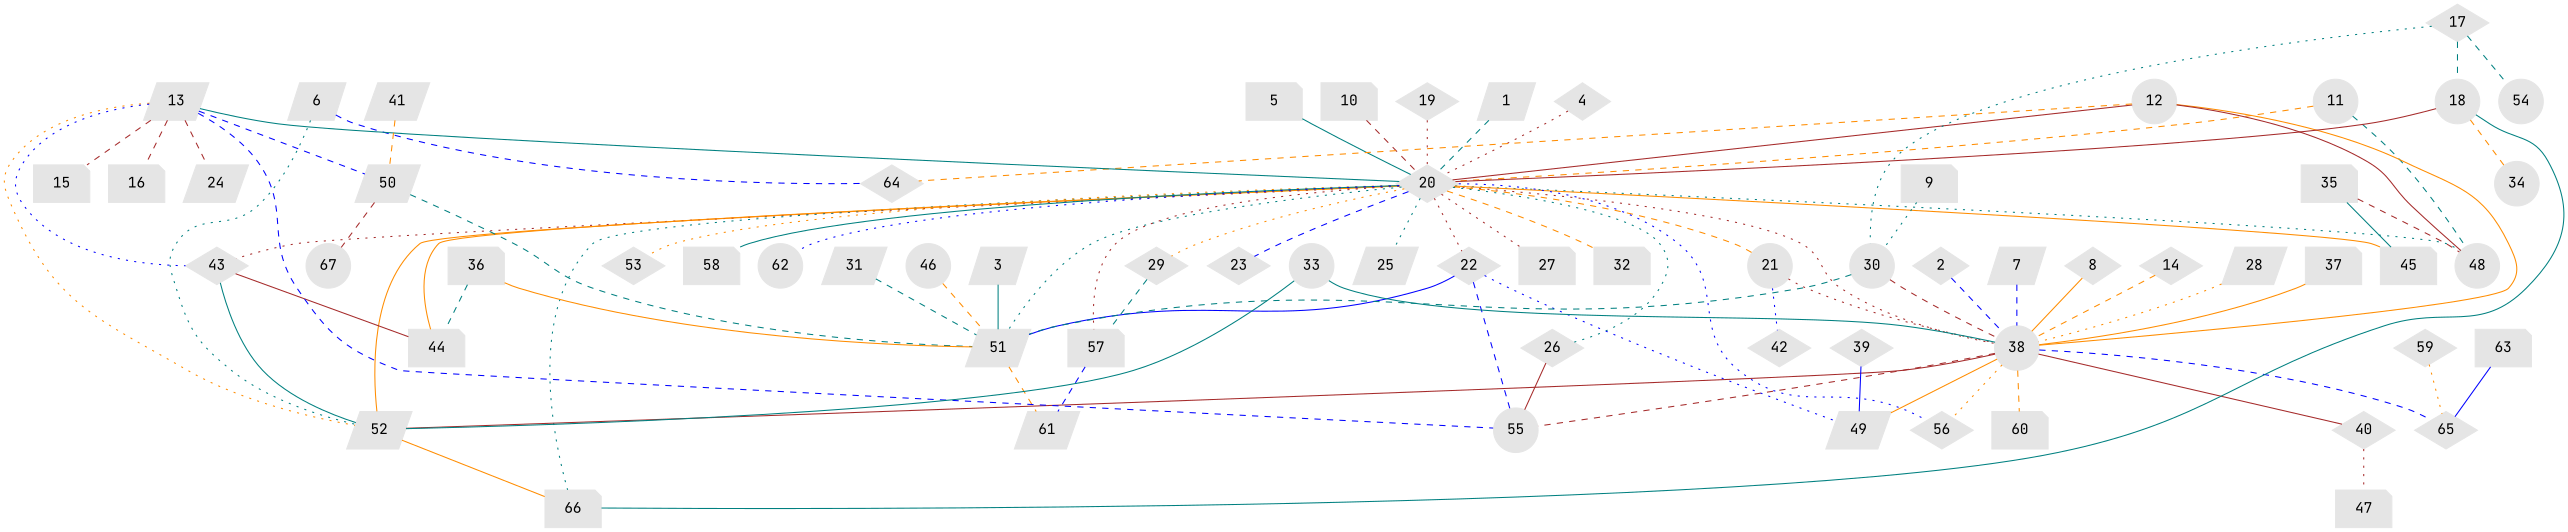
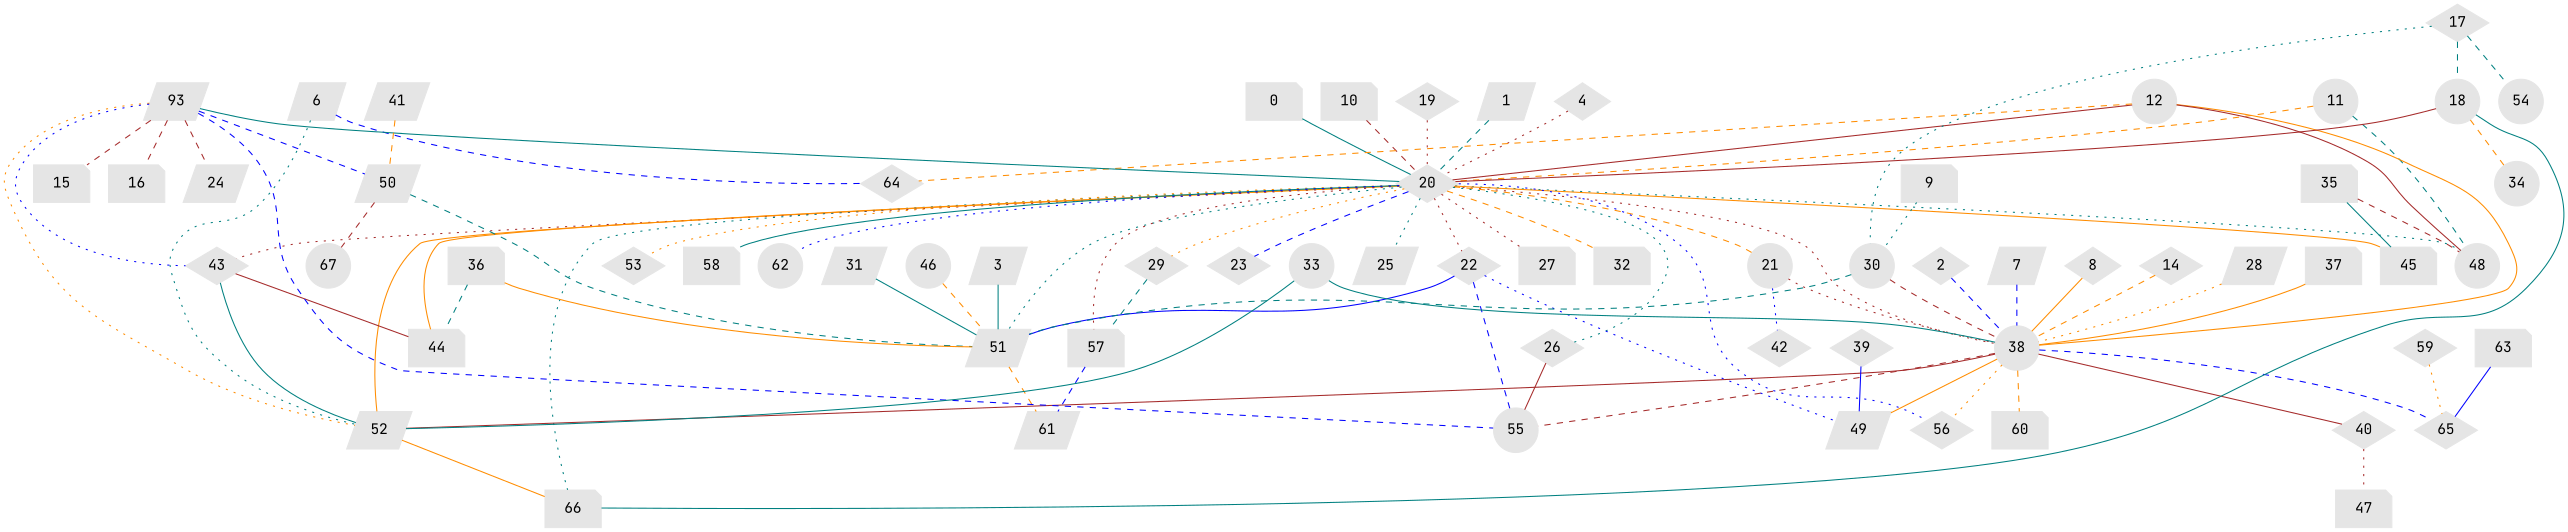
  graph {
    fontname="JetBrains Mono"
    node [color=gray90 fontname="JetBrains Mono" shape=diamond style=filled]
    edge [color=teal fontname="JetBrains Mono" style=dashed weight=1.0]
    1 [shape=parallelogram]
    20
    38 [shape=circle]
    51 [shape=parallelogram]
    52 [shape=parallelogram]
    21 [shape=circle]
    48 [shape=circle]
    43
    66 [shape=note]
    22
    23
    25 [shape=parallelogram]
    26
    27 [shape=note]
    29
    32 [shape=note]
    44 [shape=note]
    45 [shape=note]
    53
    56
    57 [shape=note]
    58 [shape=note]
    62 [shape=circle]
    2
    55 [shape=circle]
    49 [shape=parallelogram]
    40
    60 [shape=note]
    65
    3 [shape=parallelogram]
    61 [shape=parallelogram]
    4
-   5 [shape=note]
+   5 [shape=note label=0]
    6 [shape=parallelogram]
    64
    7 [shape=parallelogram]
    8
    9 [shape=note]
    30 [shape=circle]
    42
    10 [shape=note]
    11 [shape=circle]
    12 [shape=circle]
-   13 [shape=parallelogram]
+   13 [shape=parallelogram label=93]
    15 [shape=note]
    16 [shape=note]
    24 [shape=parallelogram]
    50 [shape=parallelogram]
    67 [shape=circle]
    14
    18 [shape=circle]
    17
    54 [shape=circle]
    34 [shape=circle]
    19
    28 [shape=parallelogram]
    31 [shape=parallelogram]
    33 [shape=circle]
    35 [shape=note]
    36 [shape=note]
    37 [shape=note]
    47 [shape=note]
    39
    41 [shape=parallelogram]
    46 [shape=circle]
    59
    63 [shape=note]
    1 -- 20
    20 -- 38 [color=brown style=dotted]
    20 -- 51 [style=dotted]
    20 -- 52 [color=darkorange style=solid]
    20 -- 21 [color=darkorange]
    20 -- 48 [style=dotted]
    20 -- 43 [color=brown style=dotted]
    20 -- 66 [style=dotted]
    20 -- 22 [color=brown style=dotted weight=2.0]
    20 -- 23 [color=blue]
    20 -- 25 [style=dotted]
    20 -- 26 [style=dotted]
    20 -- 27 [color=brown style=dotted]
    20 -- 29 [color=darkorange style=dotted]
    20 -- 32 [color=darkorange]
    20 -- 44 [color=darkorange style=solid]
    20 -- 45 [color=darkorange style=solid]
    20 -- 53 [color=darkorange style=dotted]
    20 -- 56 [color=blue style=dotted]
    20 -- 57 [color=brown style=dotted]
    20 -- 58 [style=solid]
    20 -- 62 [color=blue style=dotted]
    38 -- 52 [color=brown style=solid]
    38 -- 56 [color=darkorange style=dotted]
    38 -- 55 [color=brown]
    38 -- 49 [color=darkorange style=solid]
    38 -- 40 [color=brown style=solid weight=2.0]
    38 -- 60 [color=darkorange]
    38 -- 65 [color=blue]
    51 -- 61 [color=darkorange]
    52 -- 66 [color=darkorange style=solid]
    21 -- 38 [color=brown style=dotted]
    21 -- 42 [color=blue style=dotted]
    43 -- 52 [style=solid]
    43 -- 44 [color=brown style=solid]
    22 -- 51 [color=blue style=solid]
    22 -- 55 [color=blue]
    22 -- 49 [color=blue style=dotted]
    26 -- 55 [color=brown style=solid]
    29 -- 57
    57 -- 61 [color=blue]
    2 -- 38 [color=blue]
    40 -- 47 [color=brown style=dotted]
    3 -- 51 [style=solid]
    4 -- 20 [color=brown style=dotted]
    5 -- 20 [style=solid]
    6 -- 52 [style=dotted]
    6 -- 64 [color=blue]
    7 -- 38 [color=blue]
    8 -- 38 [color=darkorange style=solid]
    9 -- 30 [style=dotted]
    30 -- 38 [color=brown]
    30 -- 51
    10 -- 20 [color=brown]
    11 -- 20 [color=darkorange]
    11 -- 48
    12 -- 20 [color=brown style=solid]
    12 -- 38 [color=darkorange style=solid]
    12 -- 48 [color=brown style=solid]
    12 -- 64 [color=darkorange]
    13 -- 20 [style=solid]
    13 -- 52 [color=darkorange style=dotted]
    13 -- 43 [color=blue style=dotted]
    13 -- 55 [color=blue]
    13 -- 15 [color=brown]
    13 -- 16 [color=brown]
    13 -- 24 [color=brown]
    13 -- 50 [color=blue]
    50 -- 51
    50 -- 67 [color=brown]
    14 -- 38 [color=darkorange]
    18 -- 20 [color=brown style=solid]
    18 -- 66 [style=solid]
    18 -- 34 [color=darkorange]
    17 -- 30 [style=dotted]
    17 -- 18
    17 -- 54
    19 -- 20 [color=brown style=dotted]
    28 -- 38 [color=darkorange style=dotted]
-   31 -- 51
+   31 -- 51 [style=solid]
    33 -- 38 [style=solid]
    33 -- 52 [style=solid]
    35 -- 48 [color=brown]
    35 -- 45 [style=solid]
    36 -- 51 [color=darkorange style=solid]
    36 -- 44
    37 -- 38 [color=darkorange style=solid]
    39 -- 49 [color=blue style=solid]
    41 -- 50 [color=darkorange]
    46 -- 51 [color=darkorange]
    59 -- 65 [color=darkorange style=dotted]
    63 -- 65 [color=blue style=solid]
  }
